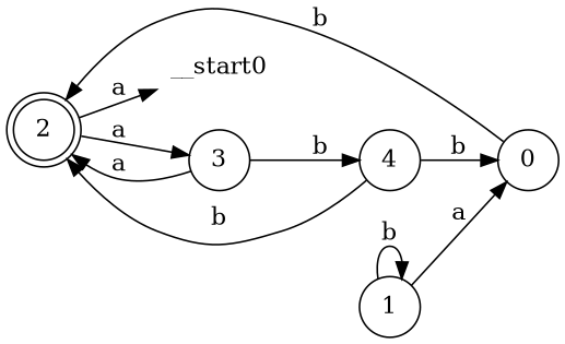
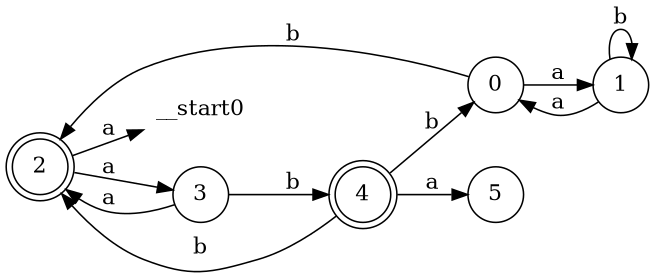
  digraph {
    rankdir=LR
    node [shape=circle color=black fillcolor=white style=filled]
    __start0 [shape=none color="" fillcolor="" style=""]
    n2 [label=0]
    n3 [label=1]
    n4 [label=2 shape=doublecircle style="rounded,filled"]
    n5 [label=3]
-   n6 [label=4 style="rounded,filled"]
+   n6 [label=4 shape=doublecircle style="rounded,filled"]
+   n7 [label=5]
+   n2 -> n3 [label=a]
    n2 -> n4 [label=b]
    n3 -> n2 [label=a]
    n3 -> n3 [label=b]
    n4 -> __start0 [label=a]
    n4 -> n5 [label=a]
    n5 -> n4 [label=a]
    n5 -> n6 [label=b]
    n6 -> n2 [label=b]
    n6 -> n4 [label=b]
+   n6 -> n7 [label=a]
  }
